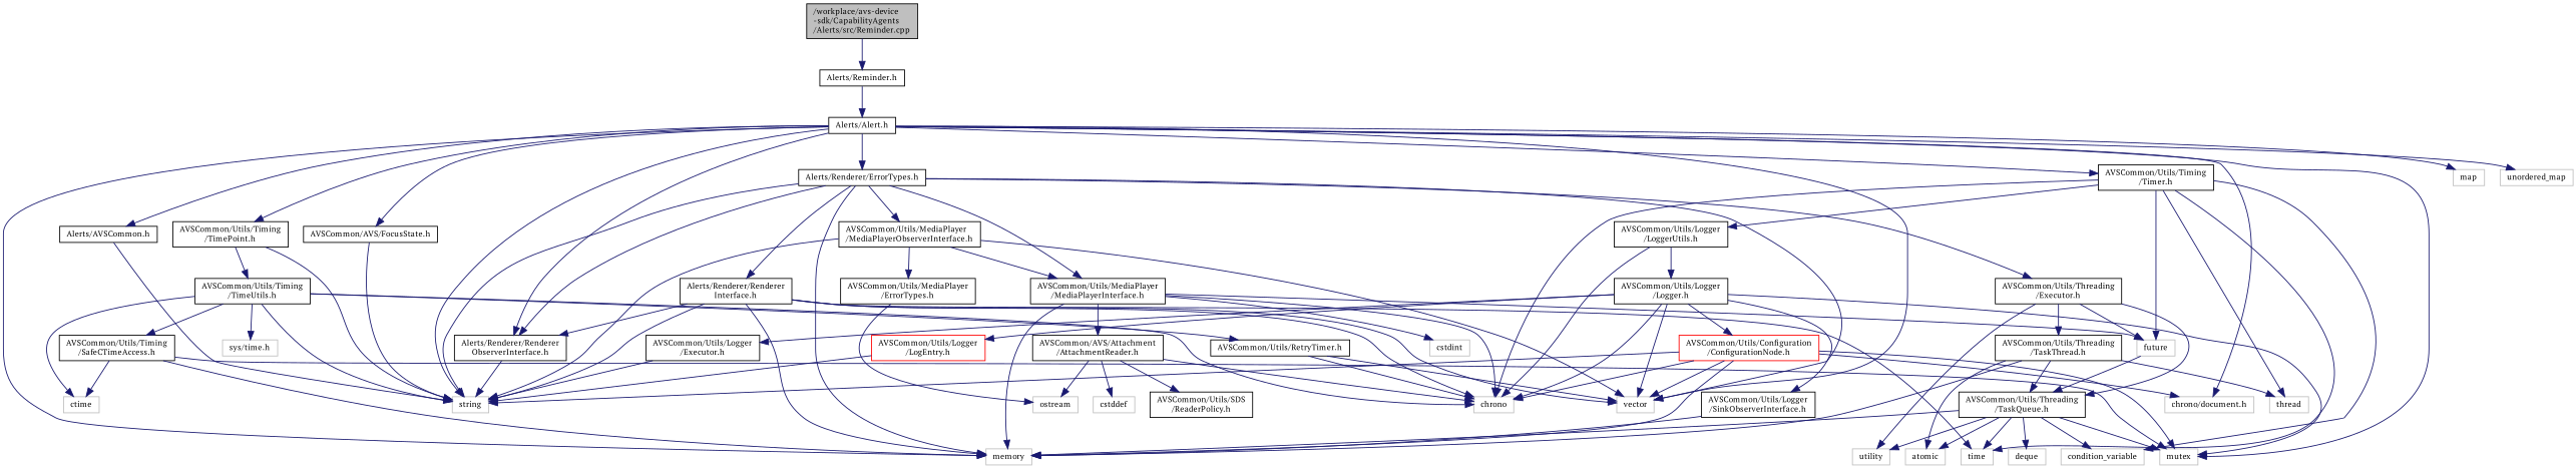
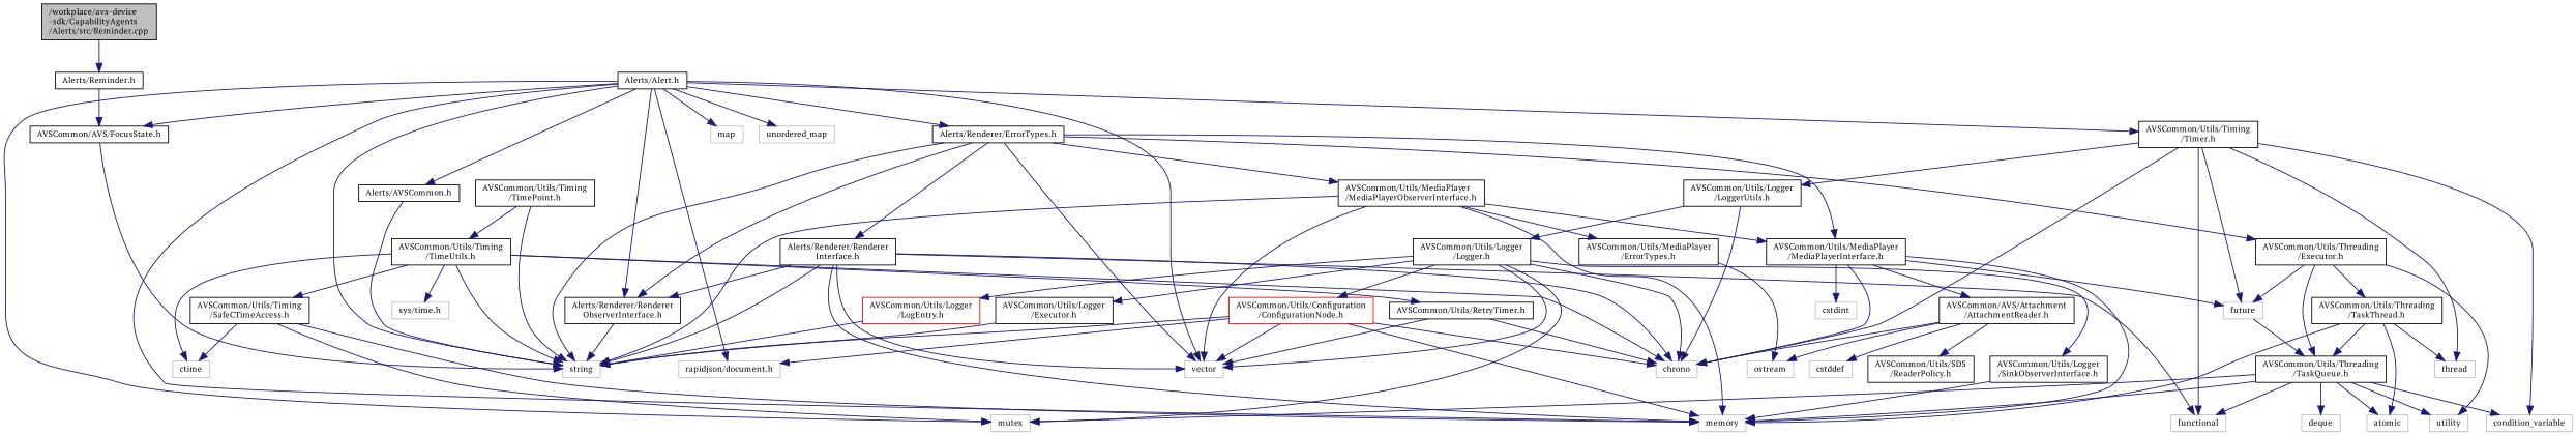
  digraph {
    fontname="PT Serif"
    node [color=black fillcolor=white fontname="PT Serif" fontsize=10 shape=record style=filled]
    edge [color=midnightblue fontname="PT Serif" fontsize=10 labelfontname=Helvetica labelfontsize=10 style=solid]
    n1 [fillcolor=grey75 fontcolor=black height=0.2 label="/workplace/avs-device\l-sdk/CapabilityAgents\l/Alerts/src/Reminder.cpp" width=0.4]
    n2 [height=0.2 label="Alerts/Reminder.h" width=0.4]
    n3 [height=0.2 label="Alerts/Alert.h" width=0.4]
    n4 [height=0.2 label="Alerts/AVSCommon.h" width=0.4]
    n5 [color=grey75 height=0.2 label=string width=0.4]
    n6 [height=0.2 label="Alerts/Renderer/ErrorTypes.h" width=0.4]
    n7 [height=0.2 label="Alerts/Renderer/Renderer\lObserverInterface.h" width=0.4]
    n8 [color=grey75 height=0.2 label=memory width=0.4]
    n9 [color=grey75 height=0.2 label=vector width=0.4]
    n10 [color=grey75 height=0.2 label=mutex width=0.4]
    n11 [height=0.2 label="AVSCommon/AVS/FocusState.h" width=0.4]
    n12 [height=0.2 label="AVSCommon/Utils/Timing\l/Timer.h" width=0.4]
-   n13 [color=grey75 height=0.2 label="chrono/document.h" width=0.4]
+   n13 [color=grey75 height=0.2 label="rapidjson/document.h" width=0.4]
    n14 [height=0.2 label="AVSCommon/Utils/Timing\l/TimePoint.h" width=0.4]
    n15 [color=grey75 height=0.2 label=map width=0.4]
    n16 [color=grey75 height=0.2 label=unordered_map width=0.4]
    n17 [height=0.2 label="Alerts/Renderer/Renderer\lInterface.h" width=0.4]
    n18 [height=0.2 label="AVSCommon/Utils/Threading\l/Executor.h" width=0.4]
    n19 [height=0.2 label="AVSCommon/Utils/MediaPlayer\l/MediaPlayerInterface.h" width=0.4]
    n20 [height=0.2 label="AVSCommon/Utils/MediaPlayer\l/MediaPlayerObserverInterface.h" width=0.4]
    n21 [color=grey75 height=0.2 label=chrono width=0.4]
-   n22 [color=grey75 height=0.2 label=time width=0.4]
+   n22 [color=grey75 height=0.2 label=functional width=0.4]
    n23 [color=grey75 height=0.2 label=future width=0.4]
    n24 [color=grey75 height=0.2 label=thread width=0.4]
    n25 [color=grey75 height=0.2 label=condition_variable width=0.4]
    n26 [height=0.2 label="AVSCommon/Utils/Logger\l/LoggerUtils.h" width=0.4]
    n27 [height=0.2 label="AVSCommon/Utils/Timing\l/TimeUtils.h" width=0.4]
    n28 [color=grey75 height=0.2 label=utility width=0.4]
    n29 [height=0.2 label="AVSCommon/Utils/Threading\l/TaskThread.h" width=0.4]
    n30 [height=0.2 label="AVSCommon/Utils/Threading\l/TaskQueue.h" width=0.4]
    n31 [color=grey75 height=0.2 label=cstdint width=0.4]
    n32 [height=0.2 label="AVSCommon/AVS/Attachment\l/AttachmentReader.h" width=0.4]
    n33 [height=0.2 label="AVSCommon/Utils/MediaPlayer\l/ErrorTypes.h" width=0.4]
    n34 [color=grey75 height=0.2 label=atomic width=0.4]
    n35 [color=grey75 height=0.2 label=deque width=0.4]
    n36 [color=grey75 height=0.2 label=cstddef width=0.4]
    n37 [color=grey75 height=0.2 label=ostream width=0.4]
    n38 [height=0.2 label="AVSCommon/Utils/SDS\l/ReaderPolicy.h" width=0.4]
    n39 [height=0.2 label="AVSCommon/Utils/Logger\l/Logger.h" width=0.4]
    n40 [color=red height=0.2 label="AVSCommon/Utils/Configuration\l/ConfigurationNode.h" width=0.4]
    n41 [height=0.2 label="AVSCommon/Utils/Logger\l/Executor.h" width=0.4]
    n42 [color=red height=0.2 label="AVSCommon/Utils/Logger\l/LogEntry.h" width=0.4]
    n43 [height=0.2 label="AVSCommon/Utils/Logger\l/SinkObserverInterface.h" width=0.4]
    n44 [color=grey75 height=0.2 label=ctime width=0.4]
    n45 [color=grey75 height=0.2 label="sys/time.h" width=0.4]
    n46 [height=0.2 label="AVSCommon/Utils/RetryTimer.h" width=0.4]
    n47 [height=0.2 label="AVSCommon/Utils/Timing\l/SafeCTimeAccess.h" width=0.4]
    n1 -> n2
-   n2 -> n3
+   n2 -> n11
    n3 -> n4
    n3 -> n5
    n3 -> n6
    n3 -> n7
    n3 -> n8
    n3 -> n9
    n3 -> n10
    n3 -> n11
    n3 -> n12
    n3 -> n13
-   n3 -> n14
    n3 -> n15
    n3 -> n16
    n4 -> n5
    n6 -> n5
    n6 -> n7
    n6 -> n9
    n6 -> n17
    n6 -> n18
    n6 -> n19
    n6 -> n20
    n7 -> n5
    n11 -> n5
    n12 -> n21
    n12 -> n22
    n12 -> n23
    n12 -> n24
    n12 -> n25
    n12 -> n26
    n14 -> n5
    n14 -> n27
    n17 -> n5
    n17 -> n7
    n17 -> n8
    n17 -> n9
    n17 -> n21
    n17 -> n22
    n18 -> n23
    n18 -> n28
    n18 -> n29
    n18 -> n30
    n19 -> n8
    n19 -> n21
    n19 -> n23
    n19 -> n31
    n19 -> n32
    n20 -> n5
-   n6 -> n8
+   n20 -> n8
    n20 -> n9
    n20 -> n19
    n20 -> n33
    n23 -> n30
    n26 -> n21
    n26 -> n39
    n27 -> n5
    n27 -> n21
    n27 -> n44
    n27 -> n45
    n27 -> n46
    n27 -> n47
    n29 -> n8
    n29 -> n24
    n29 -> n30
    n29 -> n34
    n30 -> n8
    n30 -> n10
    n30 -> n22
    n30 -> n25
    n30 -> n28
    n30 -> n34
    n30 -> n35
    n32 -> n21
    n32 -> n36
    n32 -> n37
    n32 -> n38
    n33 -> n37
    n39 -> n9
    n39 -> n10
    n39 -> n21
    n39 -> n40
    n39 -> n41
    n39 -> n42
    n39 -> n43
    n40 -> n5
    n40 -> n8
    n40 -> n9
-   n40 -> n10
    n40 -> n13
    n40 -> n21
    n41 -> n5
    n42 -> n5
    n43 -> n8
    n46 -> n9
    n46 -> n21
    n47 -> n8
    n47 -> n10
    n47 -> n44
  }
